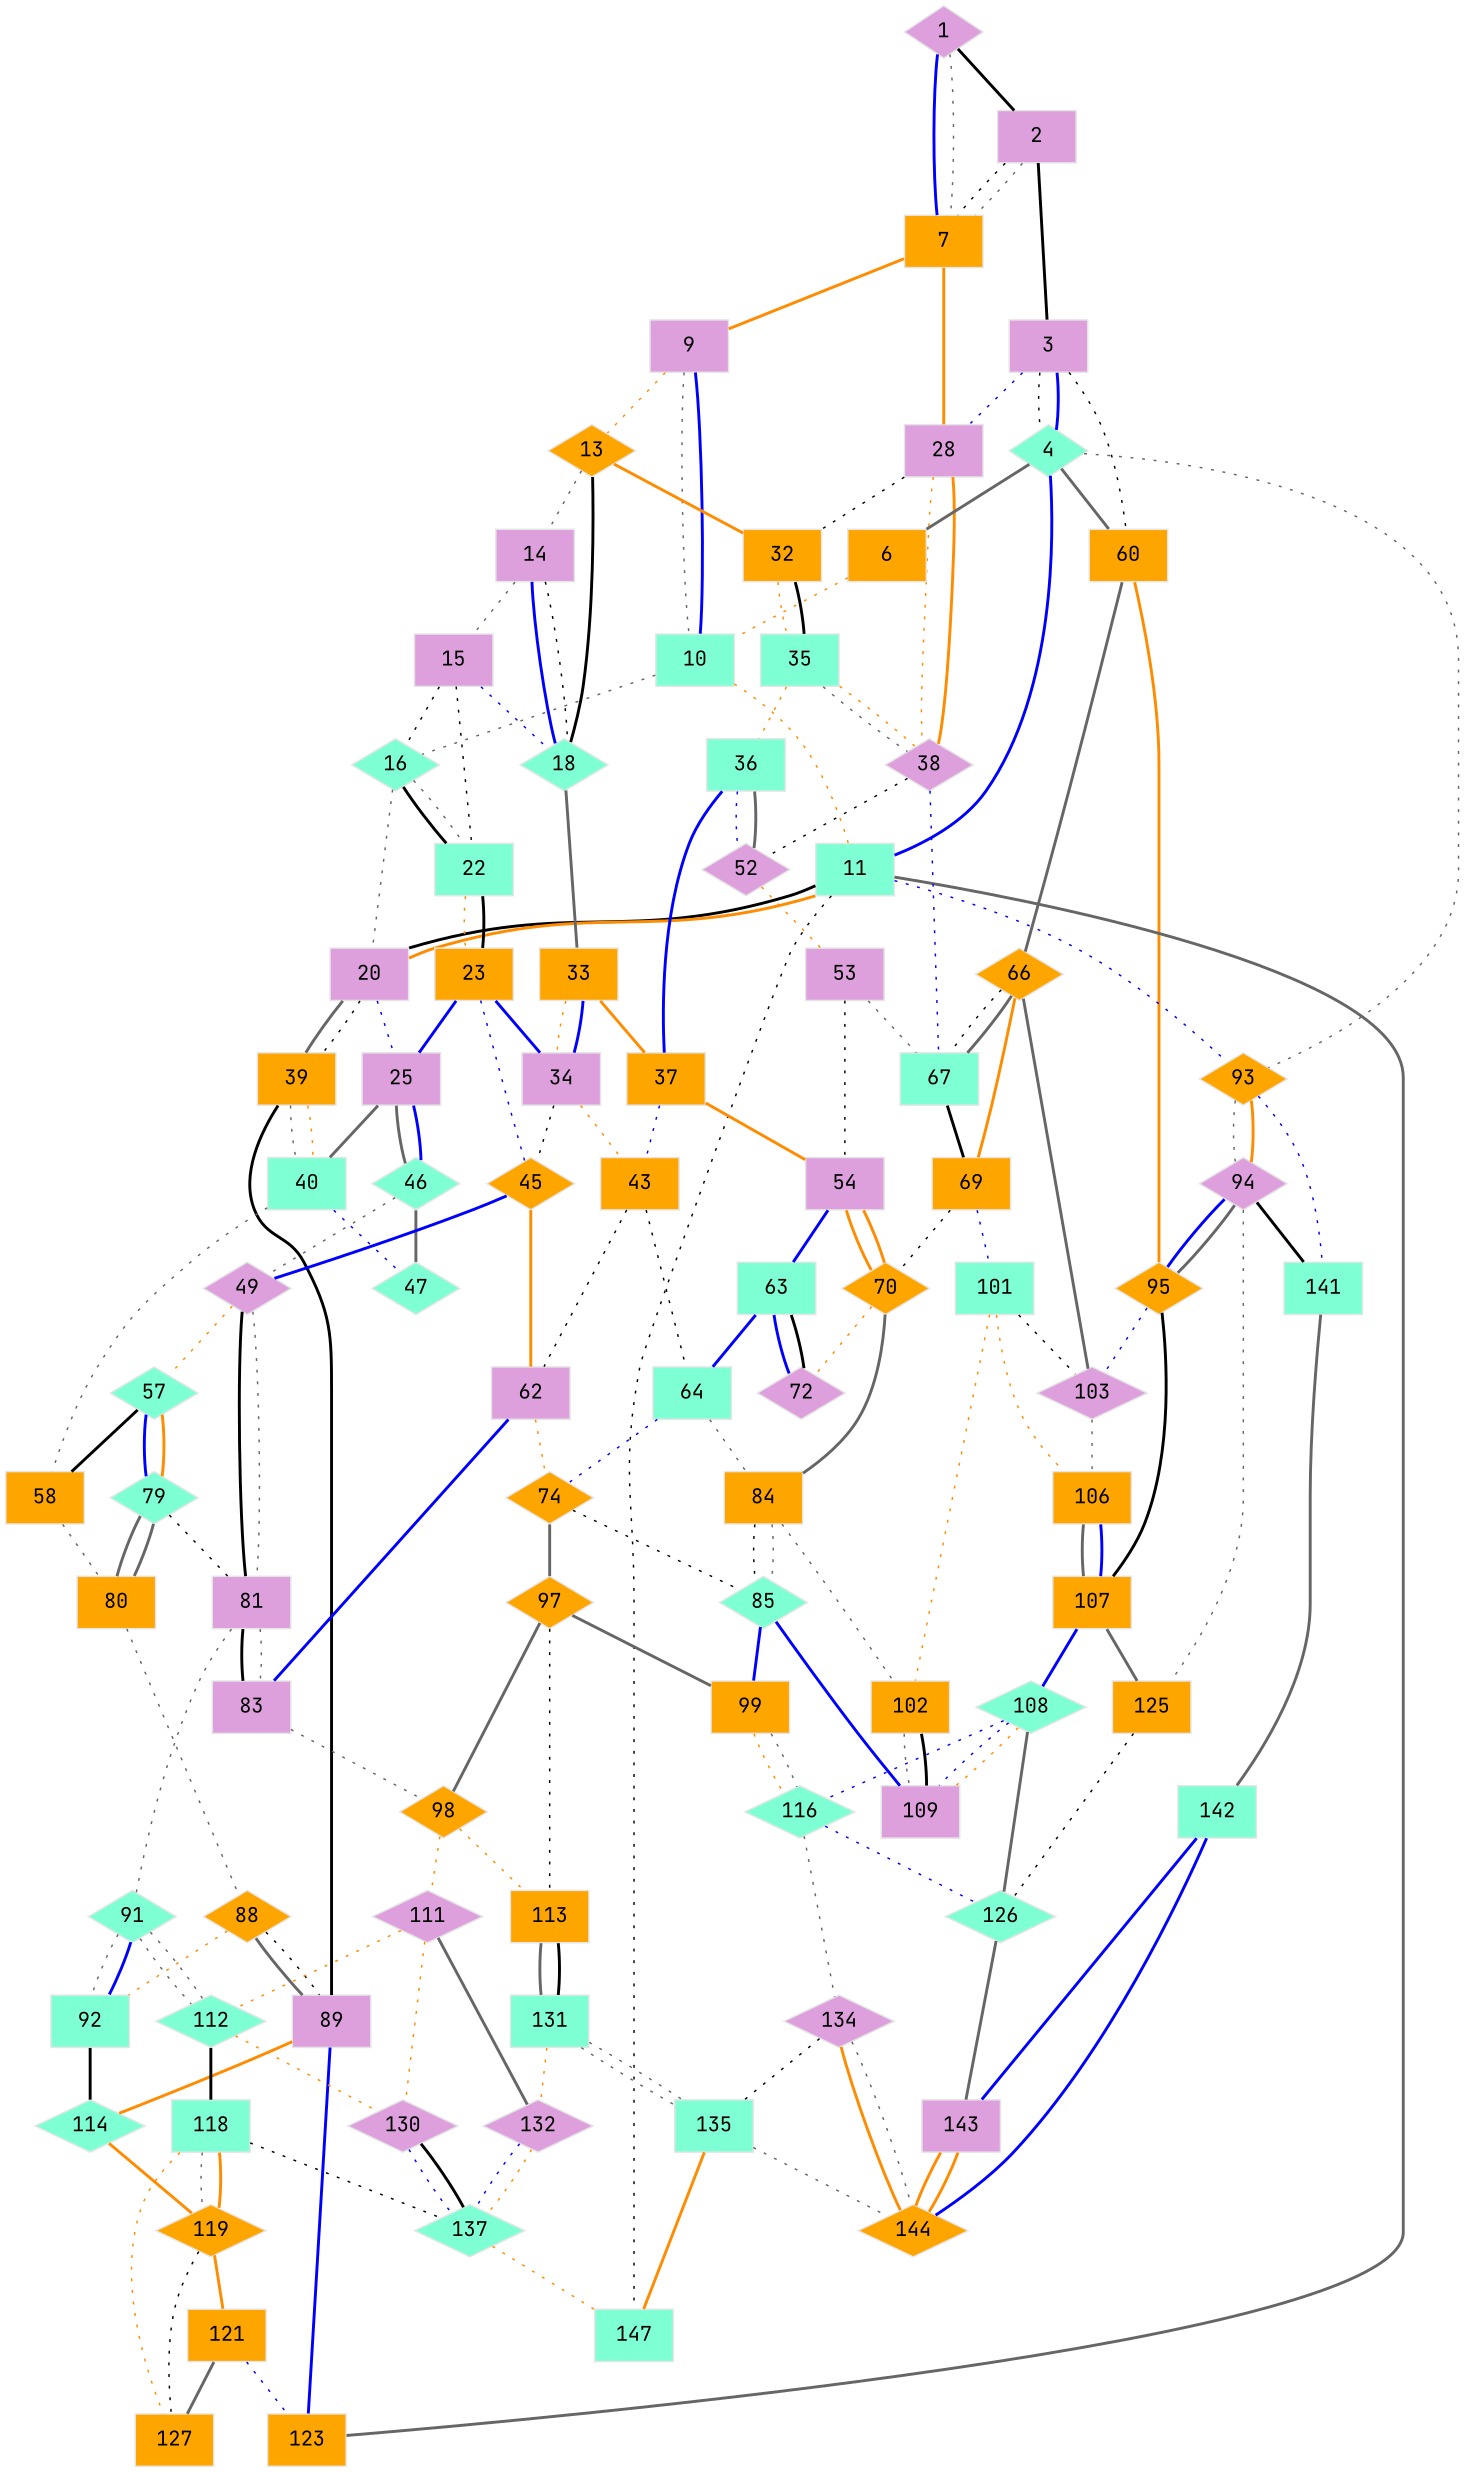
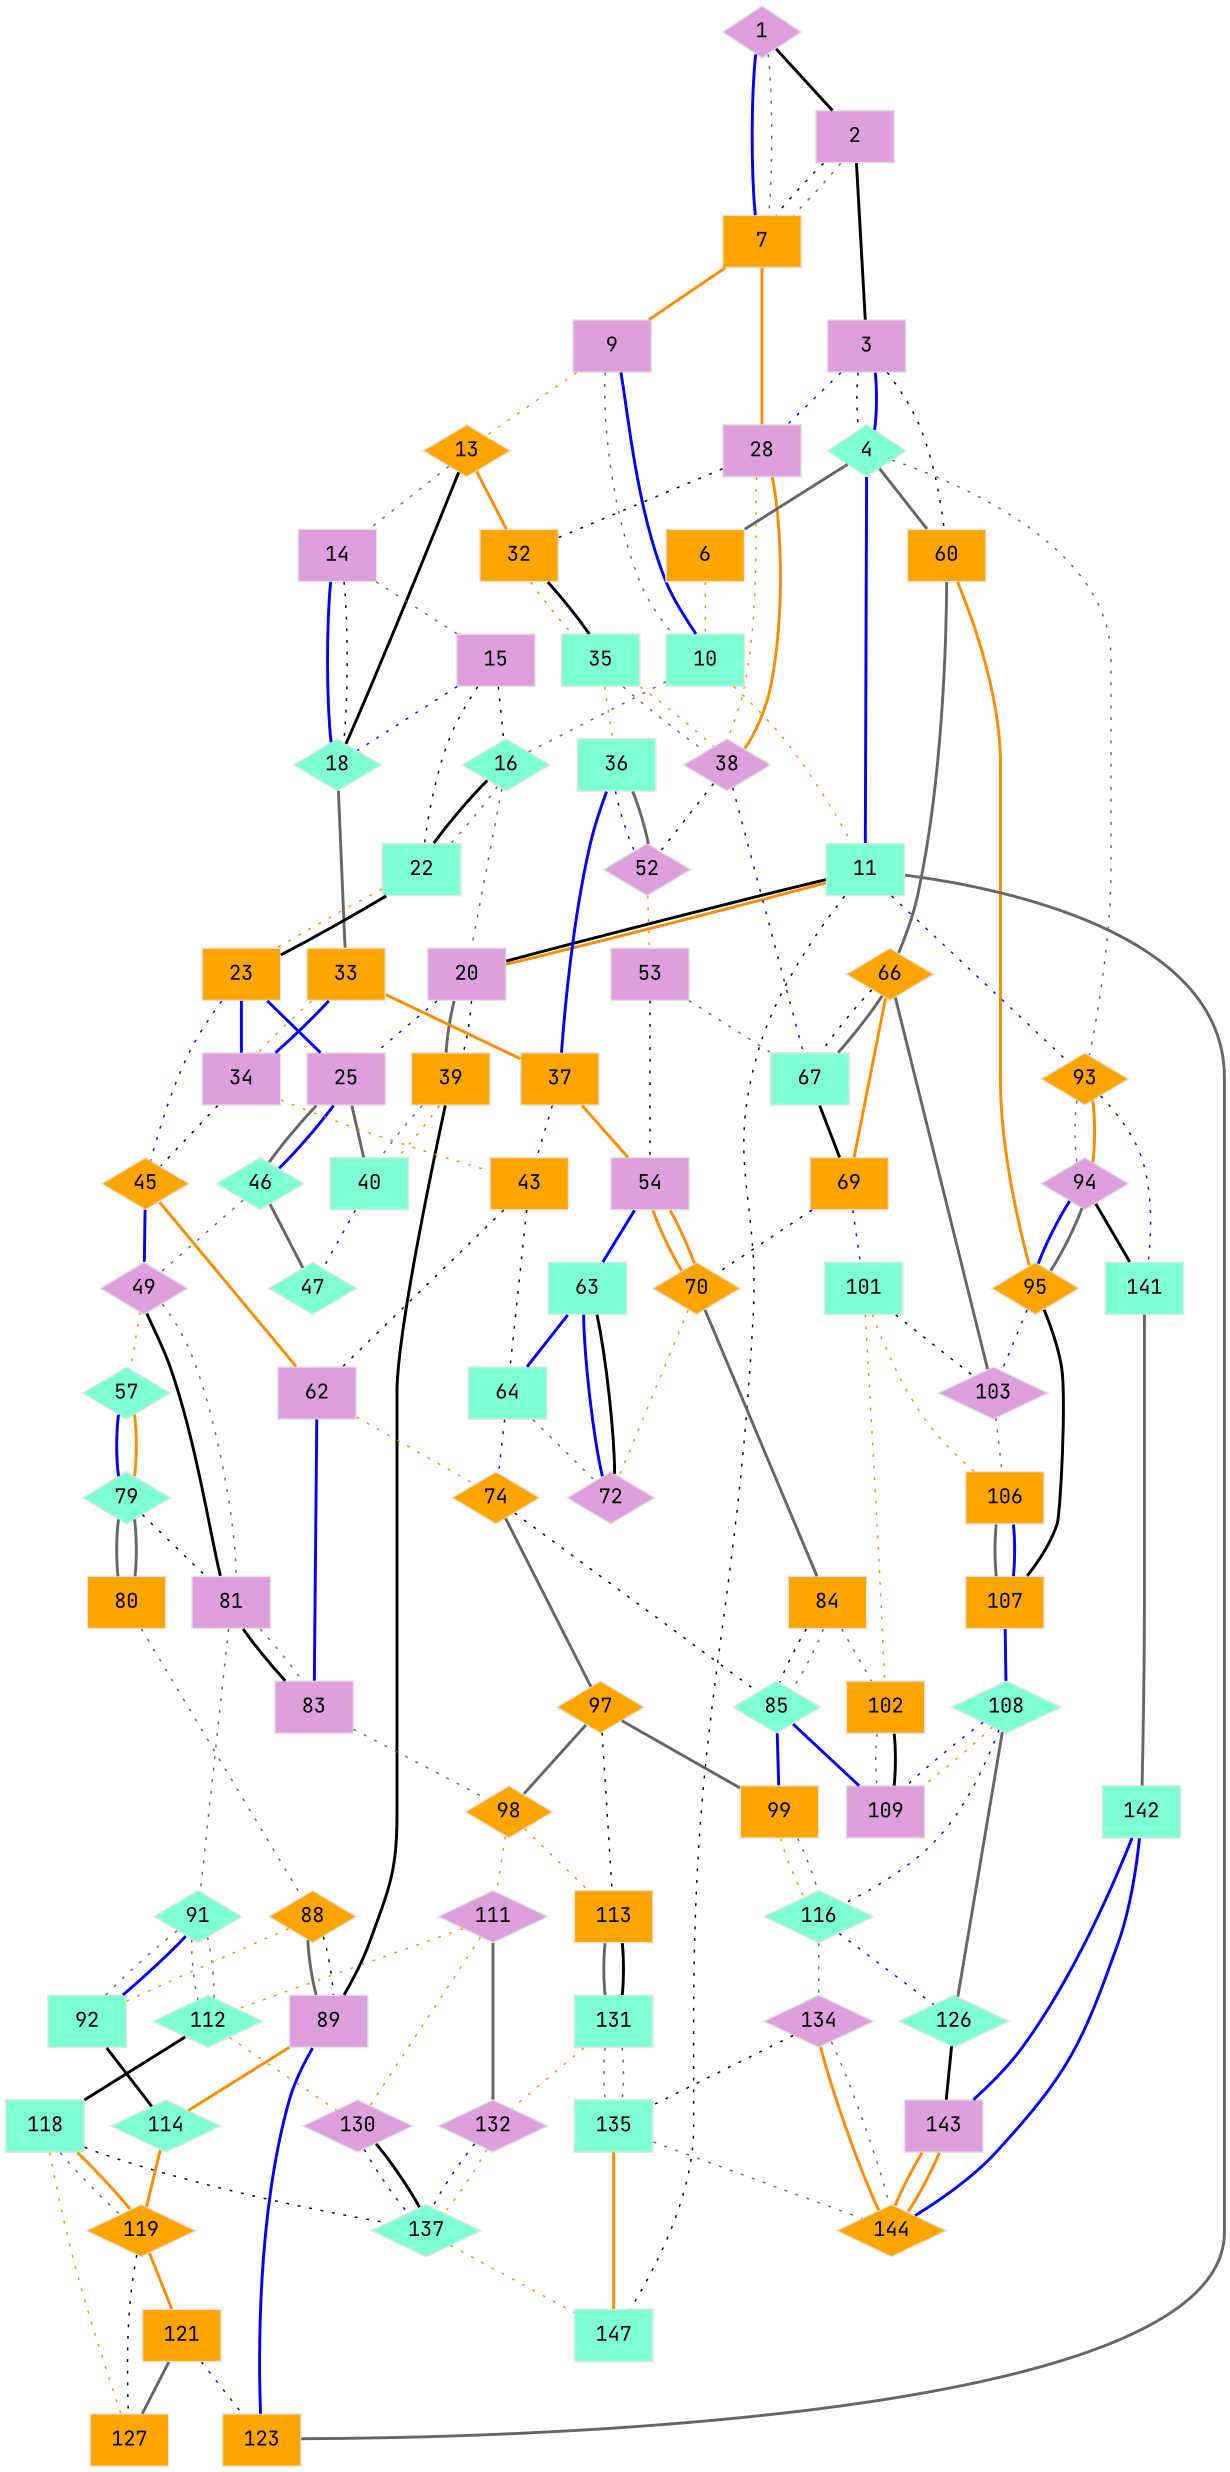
  graph {
    fontname="JetBrains Mono"
    node [color=gray90 fillcolor=orange fontname="JetBrains Mono" shape=box style=filled]
    edge [color=gray40 fontname="JetBrains Mono" style=dotted]
    1 [fillcolor=plum shape=diamond]
    2 [fillcolor=plum]
    7 [super="+8"]
    3 [fillcolor=plum super="+27"]
    28 [fillcolor=plum super="+29"]
    9 [fillcolor=plum]
    4 [fillcolor=aquamarine shape=diamond super="+5"]
    60 [super="+65"]
    6
    11 [fillcolor=aquamarine super="+145"]
    93 [shape=diamond]
    32
    38 [fillcolor=plum shape=diamond super="+56"]
    66 [shape=diamond super="+77"]
    95 [shape=diamond super="+96"]
    10 [fillcolor=aquamarine super="+12"]
    20 [fillcolor=plum super="+21"]
    123
    147 [fillcolor=aquamarine]
    94 [fillcolor=plum shape=diamond super="+140"]
    141 [fillcolor=aquamarine super="+150"]
    16 [fillcolor=aquamarine shape=diamond super="+17"]
    13 [shape=diamond super="+30"]
    14 [fillcolor=plum]
    18 [fillcolor=aquamarine shape=diamond super="+31"]
    22 [fillcolor=aquamarine]
    25 [fillcolor=plum super="+26"]
    39
    15 [fillcolor=plum super="+19"]
    33
    35 [fillcolor=aquamarine]
    23 [super="+24"]
    34 [fillcolor=plum super="+44"]
    37 [super="+42"]
    40 [fillcolor=aquamarine super="+41"]
    46 [fillcolor=aquamarine shape=diamond super="+51"]
    89 [fillcolor=plum super="+90"]
    45 [shape=diamond super="+48"]
    43 [super="+61"]
    62 [fillcolor=plum super="+76"]
    49 [fillcolor=plum shape=diamond super="+50"]
    47 [fillcolor=aquamarine shape=diamond]
-   58 [super="+59"]
    52 [fillcolor=plum shape=diamond]
    67 [fillcolor=aquamarine super="+68"]
    36 [fillcolor=aquamarine]
    54 [fillcolor=plum super="+55"]
    64 [fillcolor=aquamarine super="+73"]
    53 [fillcolor=plum]
    63 [fillcolor=aquamarine]
    70 [shape=diamond super="+71"]
    69 [super="+78"]
    114 [fillcolor=aquamarine shape=diamond]
    80 [super="+87"]
    74 [shape=diamond super="+75"]
    83 [fillcolor=plum]
    72 [fillcolor=plum shape=diamond]
    57 [fillcolor=aquamarine shape=diamond]
    81 [fillcolor=plum super="+82"]
    79 [fillcolor=aquamarine shape=diamond]
    91 [fillcolor=aquamarine shape=diamond]
    84
    88 [shape=diamond]
    103 [fillcolor=plum shape=diamond super="+104"]
    107 [super="+124"]
    85 [fillcolor=aquamarine shape=diamond super="+86"]
    97 [shape=diamond super="+100"]
    98 [shape=diamond super="+110"]
    101 [fillcolor=aquamarine super="+105"]
    106
    102
    99
    109 [fillcolor=plum]
    113
    92 [fillcolor=aquamarine]
    112 [fillcolor=aquamarine shape=diamond super="+117"]
    111 [fillcolor=plum shape=diamond super="+129"]
    116 [fillcolor=aquamarine shape=diamond super="+133"]
    119 [shape=diamond super="+120"]
    130 [fillcolor=plum shape=diamond]
    118 [fillcolor=aquamarine super="+136"]
-   125
    142 [fillcolor=aquamarine super="+148"]
    126 [fillcolor=aquamarine shape=diamond super="+139"]
    108 [fillcolor=aquamarine shape=diamond super="+115"]
    131 [fillcolor=aquamarine]
    132 [fillcolor=plum shape=diamond]
    134 [fillcolor=plum shape=diamond]
    143 [fillcolor=plum]
    137 [fillcolor=aquamarine shape=diamond super="+138"]
    127 [super="+128"]
    135 [fillcolor=aquamarine super="+146"]
    121 [super="+122"]
    144 [shape=diamond super="+149"]
    1 -- 2 [color=black style=bold]
    1 -- 7 [color=blue style=bold]
    1 -- 7
    2 -- 7 [color=black]
    2 -- 7
    2 -- 3 [color=black style=bold]
    7 -- 28 [color=darkorange style=bold]
    7 -- 9 [color=darkorange style=bold]
    3 -- 28 [color=blue]
    3 -- 4 [color=black]
    3 -- 4 [color=blue style=bold]
    3 -- 60 [color=black]
    28 -- 32 [color=black]
    28 -- 38 [color=darkorange]
    28 -- 38 [color=darkorange style=bold]
    9 -- 10
    9 -- 10 [color=blue style=bold]
    9 -- 13 [color=darkorange]
    4 -- 60 [style=bold]
    4 -- 6 [style=bold]
    4 -- 11 [color=blue style=bold]
    4 -- 93
    60 -- 66 [style=bold]
    60 -- 95 [color=darkorange style=bold]
    6 -- 10 [color=darkorange]
    11 -- 93 [color=blue]
    11 -- 20 [color=black style=bold]
    11 -- 20 [color=darkorange style=bold]
    11 -- 123 [style=bold]
    11 -- 147 [color=black]
    93 -- 94
    93 -- 94 [color=darkorange style=bold]
    93 -- 141 [color=blue]
    32 -- 35 [color=darkorange]
    32 -- 35 [color=black style=bold]
    38 -- 52 [color=black]
    38 -- 67 [color=blue]
    66 -- 67 [color=black]
    66 -- 67 [style=bold]
    66 -- 69 [color=darkorange style=bold]
    66 -- 103 [style=bold]
    95 -- 103 [color=blue]
    95 -- 107 [color=black style=bold]
    10 -- 11 [color=darkorange]
    10 -- 16
    20 -- 25 [color=blue]
    20 -- 39 [style=bold]
    20 -- 39 [color=black]
    94 -- 95 [color=blue style=bold]
    94 -- 95 [style=bold]
    94 -- 141 [color=black style=bold]
-   94 -- 125
    141 -- 142 [style=bold weight=2]
    16 -- 20
    16 -- 22 [color=black style=bold]
    16 -- 22
    13 -- 32 [color=darkorange style=bold]
    13 -- 14
    13 -- 18 [color=black style=bold]
    14 -- 18 [color=blue style=bold]
    14 -- 18 [color=black]
    14 -- 15
    18 -- 33 [style=bold]
    22 -- 23 [color=darkorange]
    22 -- 23 [color=black style=bold]
    25 -- 40 [style=bold]
    25 -- 46 [style=bold]
    25 -- 46 [color=blue style=bold]
    39 -- 40
    39 -- 40 [color=darkorange]
    39 -- 89 [color=black style=bold]
    15 -- 16 [color=black]
    15 -- 18 [color=blue]
    15 -- 22 [color=black]
    33 -- 34 [color=darkorange]
    33 -- 34 [color=blue style=bold]
    33 -- 37 [color=darkorange style=bold]
    35 -- 38
    35 -- 38 [color=darkorange]
    35 -- 36 [color=darkorange]
    23 -- 25 [color=blue style=bold]
    23 -- 34 [color=blue style=bold]
    23 -- 45 [color=blue]
    34 -- 45 [color=black]
    34 -- 43 [color=darkorange]
    37 -- 43 [color=blue]
    37 -- 54 [color=darkorange style=bold]
    40 -- 47 [color=blue]
-   40 -- 58
    46 -- 49
    46 -- 47 [style=bold weight=2]
    89 -- 123 [color=blue style=bold]
    89 -- 114 [color=darkorange style=bold]
    45 -- 62 [color=darkorange style=bold]
    45 -- 49 [color=blue style=bold]
    43 -- 62 [color=black]
    43 -- 64 [color=black]
    62 -- 74 [color=darkorange]
    62 -- 83 [color=blue style=bold]
    49 -- 57 [color=darkorange]
    49 -- 81 [color=black style=bold]
    49 -- 81
-   58 -- 80 [weight=2]
    52 -- 53 [color=darkorange]
    67 -- 69 [color=black style=bold]
    36 -- 37 [color=blue style=bold]
    36 -- 52 [color=blue]
    36 -- 52 [style=bold]
    54 -- 63 [color=blue style=bold]
    54 -- 70 [color=darkorange style=bold]
    54 -- 70 [color=darkorange style=bold]
    64 -- 74 [color=blue]
-   64 -- 84
+   64 -- 72
    53 -- 67
    53 -- 54 [color=black]
    63 -- 64 [color=blue style=bold]
    63 -- 72 [color=blue style=bold]
    63 -- 72 [color=black style=bold]
    70 -- 72 [color=darkorange]
    70 -- 84 [style=bold]
    69 -- 70 [color=black]
    69 -- 101 [color=blue]
    114 -- 119 [color=darkorange style=bold]
    80 -- 88
    74 -- 85 [color=black]
    74 -- 97 [style=bold]
    83 -- 98
-   57 -- 58 [color=black style=bold]
    57 -- 79 [color=blue style=bold]
    57 -- 79 [color=darkorange style=bold]
    81 -- 83 [color=black style=bold]
    81 -- 83
    81 -- 91
    79 -- 80 [style=bold]
    79 -- 80 [style=bold]
    79 -- 81 [color=black]
    91 -- 92
    91 -- 92 [color=blue style=bold]
    91 -- 112
    91 -- 112
    84 -- 85 [color=black]
    84 -- 85
    84 -- 102
    88 -- 89 [style=bold]
    88 -- 89 [color=black]
    88 -- 92 [color=darkorange]
    103 -- 106
-   107 -- 125 [style=bold]
    107 -- 108 [color=blue style=bold]
    85 -- 99 [color=blue style=bold]
    85 -- 109 [color=blue style=bold]
    97 -- 98 [style=bold]
    97 -- 99 [style=bold]
    97 -- 113 [color=black]
    98 -- 113 [color=darkorange]
    98 -- 111 [color=darkorange]
    101 -- 103 [color=black]
    101 -- 106 [color=darkorange]
    101 -- 102 [color=darkorange]
    106 -- 107 [style=bold]
    106 -- 107 [color=blue style=bold]
    102 -- 109
    102 -- 109 [color=black style=bold]
    99 -- 116 [color=darkorange]
    99 -- 116
    113 -- 131 [style=bold]
    113 -- 131 [color=black style=bold]
    92 -- 114 [color=black style=bold]
    112 -- 130 [color=darkorange]
    112 -- 118 [color=black style=bold]
    111 -- 112 [color=darkorange]
    111 -- 130 [color=darkorange]
    111 -- 132 [style=bold]
    116 -- 126 [color=blue]
    116 -- 134
    119 -- 127 [color=black]
    119 -- 121 [color=darkorange style=bold]
    130 -- 137 [color=blue]
    130 -- 137 [color=black style=bold]
    118 -- 119
    118 -- 119 [color=darkorange style=bold]
    118 -- 137 [color=black]
    118 -- 127 [color=darkorange]
-   125 -- 126 [color=black]
    142 -- 143 [color=blue style=bold]
    142 -- 144 [color=blue style=bold]
-   126 -- 143 [style=bold]
+   126 -- 143 [color=black style=bold]
    108 -- 109 [color=blue]
    108 -- 109 [color=darkorange]
    108 -- 116 [color=blue]
    108 -- 126 [style=bold]
    131 -- 132 [color=darkorange]
    131 -- 135
    131 -- 135
    132 -- 137 [color=blue]
    132 -- 137 [color=darkorange]
    134 -- 135 [color=black]
    134 -- 144 [color=darkorange style=bold]
    134 -- 144
    143 -- 144 [color=darkorange style=bold]
    143 -- 144 [color=darkorange style=bold]
    137 -- 147 [color=darkorange]
    135 -- 147 [color=darkorange style=bold]
    135 -- 144
    121 -- 123 [color=blue]
    121 -- 127 [style=bold weight=2]
  }
